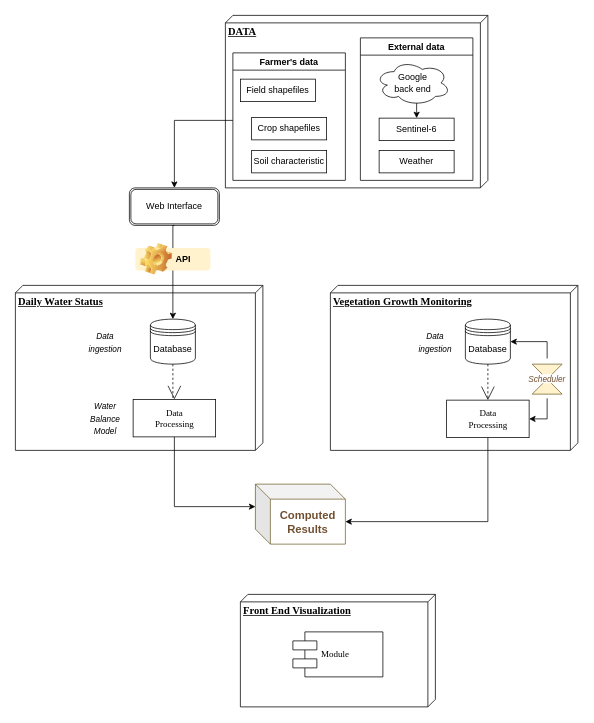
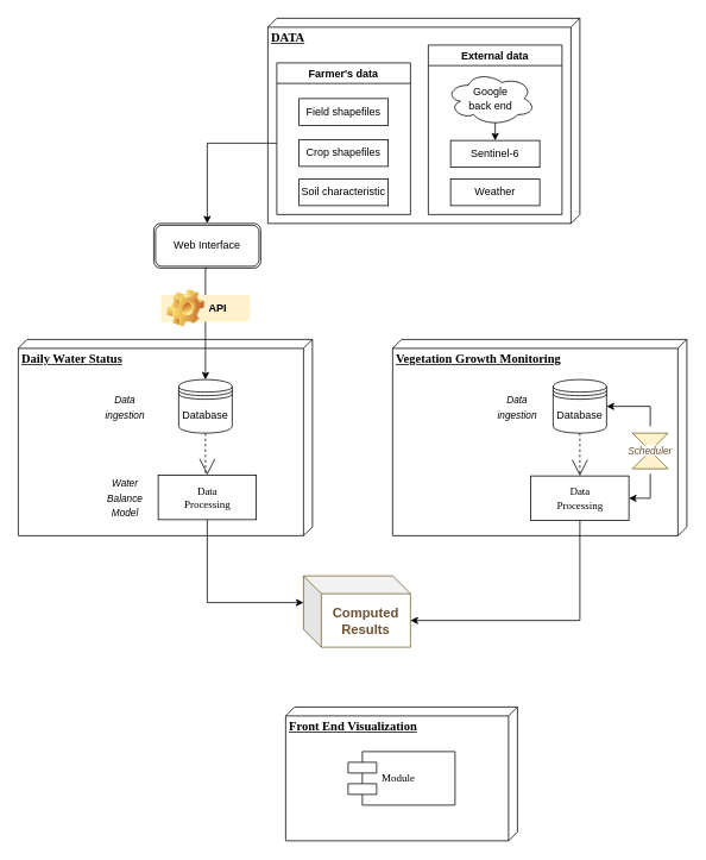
  <mxCell id="0" />
  <mxCell id="1" parent="0" />
  <mxCell id="2" value="&lt;b&gt;&lt;font style=&quot;font-size: 14px&quot;&gt;Daily Water Status&lt;/font&gt;&lt;/b&gt;" style="verticalAlign=top;align=left;spacingTop=8;spacingLeft=2;spacingRight=12;shape=cube;size=10;direction=south;fontStyle=4;html=1;rounded=0;shadow=0;comic=0;labelBackgroundColor=none;strokeWidth=1;fontFamily=Verdana;fontSize=12" parent="1" vertex="1"><mxGeometry x="20" y="380" width="330" height="220" as="geometry" /></mxCell>
  <mxCell id="3" value="&lt;b&gt;&lt;font style=&quot;font-size: 14px&quot;&gt;Front End Visualization&lt;/font&gt;&lt;/b&gt;" style="verticalAlign=top;align=left;spacingTop=8;spacingLeft=2;spacingRight=12;shape=cube;size=10;direction=south;fontStyle=4;html=1;rounded=0;shadow=0;comic=0;labelBackgroundColor=none;strokeWidth=1;fontFamily=Verdana;fontSize=12" parent="1" vertex="1"><mxGeometry x="320" y="792" width="260" height="150" as="geometry" /></mxCell>
  <mxCell id="4" value="Data&lt;br&gt;Processing" style="html=1;rounded=0;shadow=0;comic=0;labelBackgroundColor=none;strokeWidth=1;fontFamily=Verdana;fontSize=12;align=center;" parent="1" vertex="1"><mxGeometry x="177" y="532" width="110" height="50" as="geometry" /></mxCell>
  <mxCell id="5" value="Module" style="shape=component;align=left;spacingLeft=36;rounded=0;shadow=0;comic=0;labelBackgroundColor=none;strokeWidth=1;fontFamily=Verdana;fontSize=12;html=1;" parent="1" vertex="1"><mxGeometry x="390" y="842" width="120" height="60" as="geometry" /></mxCell>
  <mxCell id="6" style="edgeStyle=orthogonalEdgeStyle;rounded=0;html=1;labelBackgroundColor=none;startArrow=none;startFill=0;startSize=8;endArrow=open;endFill=0;endSize=16;fontFamily=Verdana;fontSize=12;dashed=1;exitX=0.5;exitY=1;exitDx=0;exitDy=0;" parent="1" source="19" target="4" edge="1"><mxGeometry relative="1" as="geometry"><Array as="points"><mxPoint x="230" y="530" /></Array><mxPoint x="250" y="505" as="sourcePoint" /></mxGeometry></mxCell>
  <mxCell id="7" value="&lt;b&gt;&lt;font style=&quot;font-size: 14px&quot;&gt;DATA&lt;/font&gt;&lt;/b&gt;" style="verticalAlign=top;align=left;spacingTop=8;spacingLeft=2;spacingRight=12;shape=cube;size=10;direction=south;fontStyle=4;html=1;rounded=0;shadow=0;comic=0;labelBackgroundColor=none;strokeWidth=1;fontFamily=Verdana;fontSize=12" vertex="1" parent="1"><mxGeometry x="300" y="20" width="350" height="230" as="geometry" /></mxCell>
  <mxCell id="8" value="Farmer's data" style="swimlane;" vertex="1" parent="1"><mxGeometry x="310" y="70" width="150" height="170" as="geometry"><mxRectangle x="360" y="-190" width="130" height="23" as="alternateBounds" /></mxGeometry></mxCell>
  <mxCell id="9" value="Soil characteristic" style="rounded=0;whiteSpace=wrap;html=1;" vertex="1" parent="8"><mxGeometry x="25" y="130" width="100" height="30" as="geometry" /></mxCell>
  <mxCell id="10" value="Crop shapefiles" style="rounded=0;whiteSpace=wrap;html=1;" vertex="1" parent="8"><mxGeometry x="25" y="86" width="100" height="30" as="geometry" /></mxCell>
- <mxCell id="11" value="Field shapefiles" style="rounded=0;whiteSpace=wrap;html=1;" vertex="1" parent="8"><mxGeometry x="10" y="35" width="100" height="30" as="geometry" /></mxCell>
+ <mxCell id="11" value="Field shapefiles" style="rounded=0;whiteSpace=wrap;html=1;" vertex="1" parent="8"><mxGeometry x="25" y="40" width="100" height="30" as="geometry" /></mxCell>
  <mxCell id="12" value="External data" style="swimlane;" vertex="1" parent="1"><mxGeometry x="480" y="50" width="150" height="190" as="geometry"><mxRectangle x="530" y="-210" width="130" height="23" as="alternateBounds" /></mxGeometry></mxCell>
  <mxCell id="13" value="Google &lt;br&gt;back end" style="ellipse;shape=cloud;whiteSpace=wrap;html=1;align=center;" vertex="1" parent="12"><mxGeometry x="20" y="30" width="100" height="60" as="geometry" /></mxCell>
  <mxCell id="14" value="Sentinel-6" style="rounded=0;whiteSpace=wrap;html=1;" vertex="1" parent="12"><mxGeometry x="25" y="107" width="100" height="30" as="geometry" /></mxCell>
  <mxCell id="15" value="" style="endArrow=classic;html=1;rounded=0;exitX=0.55;exitY=0.95;exitDx=0;exitDy=0;exitPerimeter=0;" edge="1" parent="12" source="13" target="14"><mxGeometry width="50" height="50" relative="1" as="geometry"><mxPoint x="-10" y="280" as="sourcePoint" /><mxPoint x="40" y="230" as="targetPoint" /></mxGeometry></mxCell>
  <mxCell id="16" value="Weather" style="rounded=0;whiteSpace=wrap;html=1;" vertex="1" parent="12"><mxGeometry x="25" y="150" width="100" height="30" as="geometry" /></mxCell>
  <mxCell id="17" value="Web Interface" style="shape=ext;double=1;rounded=1;whiteSpace=wrap;html=1;" vertex="1" parent="1"><mxGeometry x="172" y="250" width="120" height="50" as="geometry" /></mxCell>
  <mxCell id="18" value="" style="edgeStyle=elbowEdgeStyle;elbow=vertical;endArrow=classic;html=1;rounded=0;entryX=0.5;entryY=0;entryDx=0;entryDy=0;" edge="1" parent="1" target="17"><mxGeometry width="50" height="50" relative="1" as="geometry"><mxPoint x="310" y="160" as="sourcePoint" /><mxPoint x="520" y="240" as="targetPoint" /><Array as="points"><mxPoint x="240" y="160" /></Array></mxGeometry></mxCell>
  <mxCell id="19" value="Database" style="shape=datastore;whiteSpace=wrap;html=1;fillColor=none;" vertex="1" parent="1"><mxGeometry x="200" y="425" width="60" height="60" as="geometry" /></mxCell>
  <mxCell id="20" value="" style="edgeStyle=segmentEdgeStyle;endArrow=classic;html=1;rounded=0;fontSize=14;exitX=0.5;exitY=1;exitDx=0;exitDy=0;" edge="1" parent="1" source="17" target="19"><mxGeometry width="50" height="50" relative="1" as="geometry"><mxPoint x="410" y="410" as="sourcePoint" /><mxPoint x="460" y="360" as="targetPoint" /></mxGeometry></mxCell>
  <mxCell id="21" value="API" style="label;whiteSpace=wrap;html=1;image=img/clipart/Gear_128x128.png;strokeColor=none;fillColor=#fff2cc;" vertex="1" parent="1"><mxGeometry x="180" y="330" width="100" height="30" as="geometry" /></mxCell>
  <mxCell id="22" value="&lt;font style=&quot;font-size: 11px&quot;&gt;&lt;i&gt;Data ingestion&lt;/i&gt;&lt;/font&gt;" style="text;html=1;strokeColor=none;fillColor=none;align=center;verticalAlign=middle;whiteSpace=wrap;rounded=0;fontSize=14;" vertex="1" parent="1"><mxGeometry x="110" y="440" width="60" height="30" as="geometry" /></mxCell>
  <mxCell id="23" value="&lt;font style=&quot;font-size: 11px&quot;&gt;&lt;i&gt;Water Balance Model&lt;/i&gt;&lt;/font&gt;" style="text;html=1;strokeColor=none;fillColor=none;align=center;verticalAlign=middle;whiteSpace=wrap;rounded=0;fontSize=14;" vertex="1" parent="1"><mxGeometry x="110" y="530.5" width="60" height="53" as="geometry" /></mxCell>
  <mxCell id="24" value="&lt;b&gt;&lt;font style=&quot;font-size: 14px&quot;&gt;Vegetation Growth Monitoring&lt;/font&gt;&lt;/b&gt;" style="verticalAlign=top;align=left;spacingTop=8;spacingLeft=2;spacingRight=12;shape=cube;size=10;direction=south;fontStyle=4;html=1;rounded=0;shadow=0;comic=0;labelBackgroundColor=none;strokeWidth=1;fontFamily=Verdana;fontSize=12" vertex="1" parent="1"><mxGeometry x="440" y="380" width="330" height="220" as="geometry" /></mxCell>
  <mxCell id="25" value="Data&lt;br&gt;Processing" style="html=1;rounded=0;shadow=0;comic=0;labelBackgroundColor=none;strokeWidth=1;fontFamily=Verdana;fontSize=12;align=center;" vertex="1" parent="1"><mxGeometry x="595" y="533" width="110" height="50" as="geometry" /></mxCell>
  <mxCell id="26" style="edgeStyle=orthogonalEdgeStyle;rounded=0;html=1;labelBackgroundColor=none;startArrow=none;startFill=0;startSize=8;endArrow=open;endFill=0;endSize=16;fontFamily=Verdana;fontSize=12;dashed=1;exitX=0.5;exitY=1;exitDx=0;exitDy=0;" edge="1" parent="1" source="27" target="25"><mxGeometry relative="1" as="geometry"><Array as="points"><mxPoint x="650" y="530" /></Array><mxPoint x="670" y="505" as="sourcePoint" /></mxGeometry></mxCell>
  <mxCell id="27" value="Database" style="shape=datastore;whiteSpace=wrap;html=1;fillColor=none;" vertex="1" parent="1"><mxGeometry x="620" y="425" width="60" height="60" as="geometry" /></mxCell>
  <mxCell id="28" value="&lt;font style=&quot;font-size: 11px&quot;&gt;&lt;i&gt;Data ingestion&lt;/i&gt;&lt;/font&gt;" style="text;html=1;strokeColor=none;fillColor=none;align=center;verticalAlign=middle;whiteSpace=wrap;rounded=0;fontSize=14;" vertex="1" parent="1"><mxGeometry x="550" y="440" width="60" height="30" as="geometry" /></mxCell>
  <mxCell id="29" value="" style="shape=collate;whiteSpace=wrap;html=1;fontSize=11;fillColor=#fff2cc;strokeColor=#75642F;" vertex="1" parent="1"><mxGeometry x="709" y="485" width="40" height="40" as="geometry" /></mxCell>
  <mxCell id="30" value="&lt;font style=&quot;font-size: 11px&quot; color=&quot;#705031&quot;&gt;&lt;i style=&quot;background-color: rgb(255 , 255 , 255)&quot;&gt;Scheduler&lt;/i&gt;&lt;/font&gt;" style="text;html=1;strokeColor=none;fillColor=none;align=center;verticalAlign=middle;whiteSpace=wrap;rounded=0;fontSize=14;" vertex="1" parent="1"><mxGeometry x="699" y="477.5" width="60" height="53" as="geometry" /></mxCell>
  <mxCell id="31" value="" style="edgeStyle=elbowEdgeStyle;elbow=vertical;endArrow=classic;html=1;rounded=0;fontSize=11;fontColor=#705031;exitX=0.5;exitY=0;exitDx=0;exitDy=0;entryX=1;entryY=0.5;entryDx=0;entryDy=0;" edge="1" parent="1" source="30" target="27"><mxGeometry width="50" height="50" relative="1" as="geometry"><mxPoint x="410" y="480" as="sourcePoint" /><mxPoint x="460" y="430" as="targetPoint" /><Array as="points"><mxPoint x="730" y="455" /></Array></mxGeometry></mxCell>
  <mxCell id="32" value="" style="edgeStyle=elbowEdgeStyle;elbow=vertical;endArrow=classic;html=1;rounded=0;fontSize=11;fontColor=#705031;exitX=0.5;exitY=1;exitDx=0;exitDy=0;entryX=1;entryY=0.5;entryDx=0;entryDy=0;" edge="1" parent="1" source="30" target="25"><mxGeometry width="50" height="50" relative="1" as="geometry"><mxPoint x="730" y="487.5" as="sourcePoint" /><mxPoint x="690" y="465" as="targetPoint" /><Array as="points"><mxPoint x="700" y="558" /></Array></mxGeometry></mxCell>
  <mxCell id="33" value="&lt;b style=&quot;font-size: 15px&quot;&gt;Computed &lt;br&gt;Results&lt;/b&gt;" style="shape=cube;whiteSpace=wrap;html=1;boundedLbl=1;backgroundOutline=1;darkOpacity=0.05;darkOpacity2=0.1;labelBackgroundColor=#FFFFFF;fontSize=11;fontColor=#705031;strokeColor=#75642F;fillColor=none;" vertex="1" parent="1"><mxGeometry x="340" y="645" width="120" height="80" as="geometry" /></mxCell>
  <mxCell id="34" value="" style="edgeStyle=elbowEdgeStyle;elbow=vertical;endArrow=classic;html=1;rounded=0;fontSize=15;fontColor=#705031;exitX=0.5;exitY=1;exitDx=0;exitDy=0;entryX=0;entryY=0;entryDx=0;entryDy=30;entryPerimeter=0;" edge="1" parent="1" source="4" target="33"><mxGeometry width="50" height="50" relative="1" as="geometry"><mxPoint x="410" y="710" as="sourcePoint" /><mxPoint x="460" y="660" as="targetPoint" /><Array as="points"><mxPoint x="290" y="675" /></Array></mxGeometry></mxCell>
  <mxCell id="35" value="" style="edgeStyle=elbowEdgeStyle;elbow=vertical;endArrow=classic;html=1;rounded=0;fontSize=15;fontColor=#705031;exitX=0.5;exitY=1;exitDx=0;exitDy=0;entryX=0;entryY=0;entryDx=120;entryDy=50;entryPerimeter=0;" edge="1" parent="1" source="25" target="33"><mxGeometry width="50" height="50" relative="1" as="geometry"><mxPoint x="242" y="592" as="sourcePoint" /><mxPoint x="470" y="700" as="targetPoint" /><Array as="points"><mxPoint x="560" y="695" /></Array></mxGeometry></mxCell>
